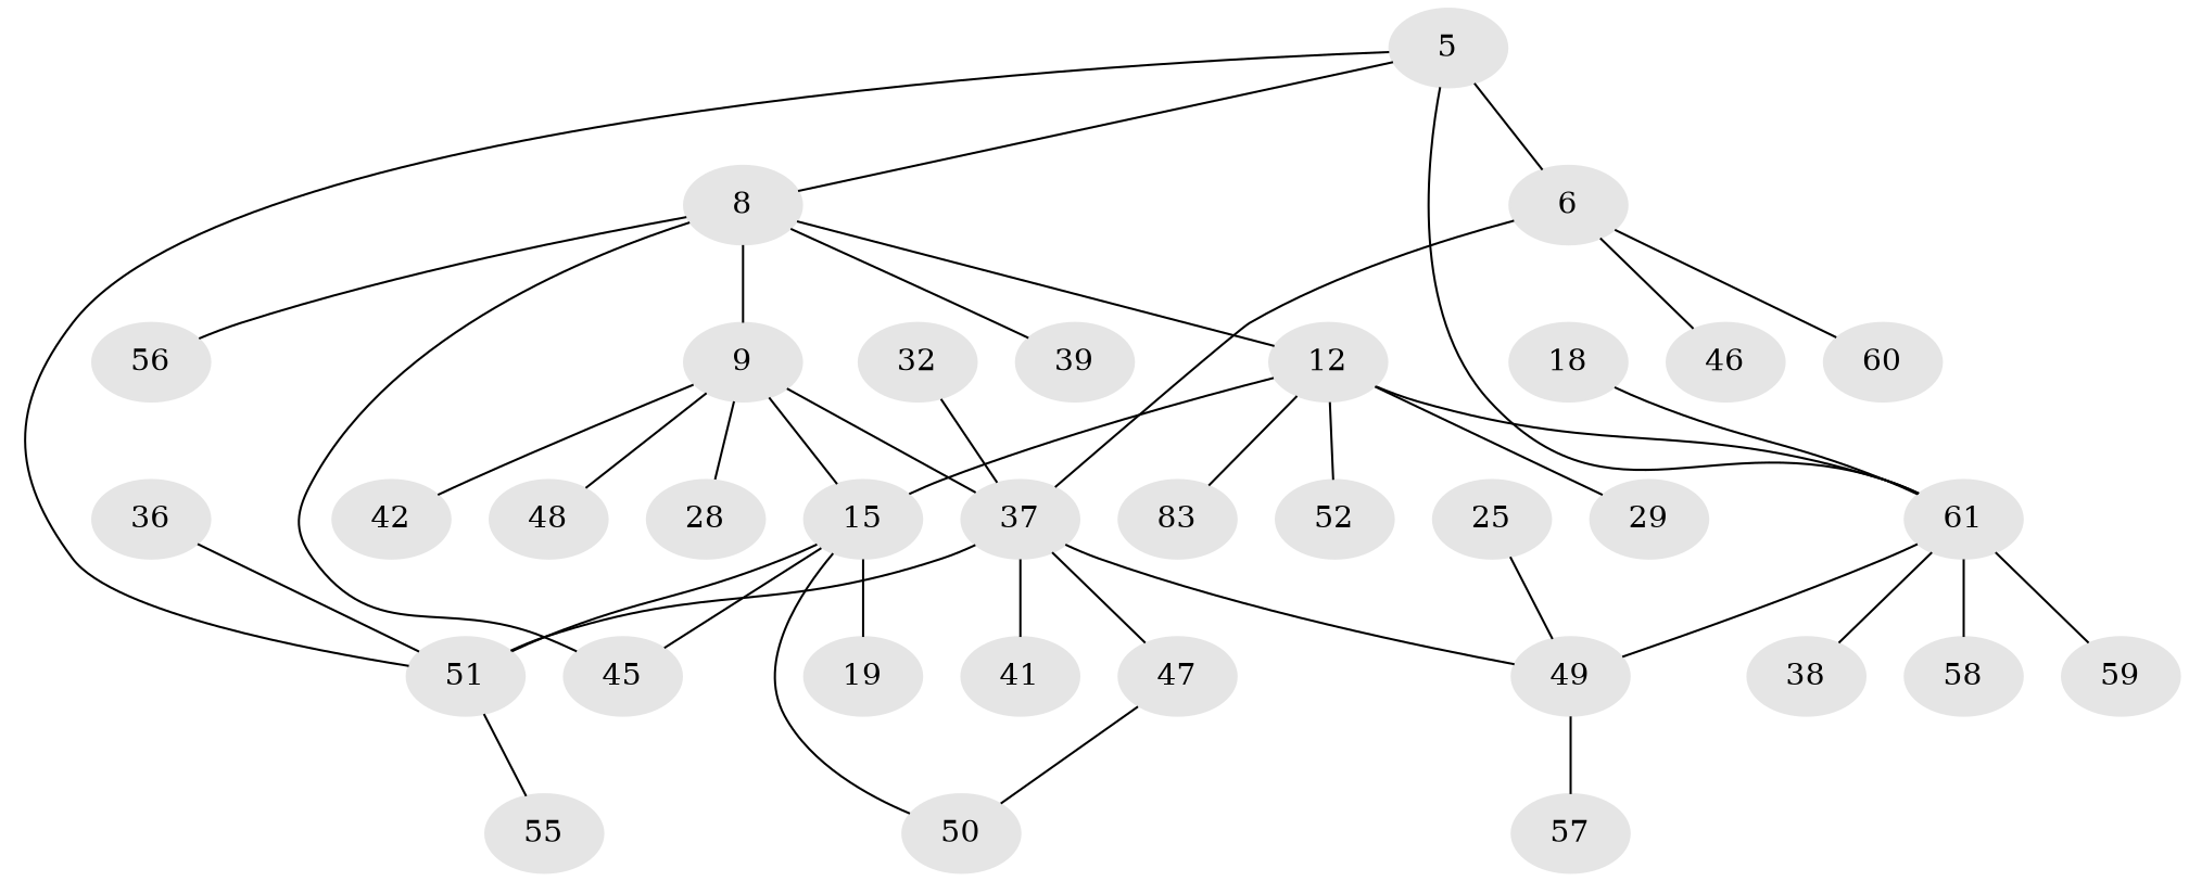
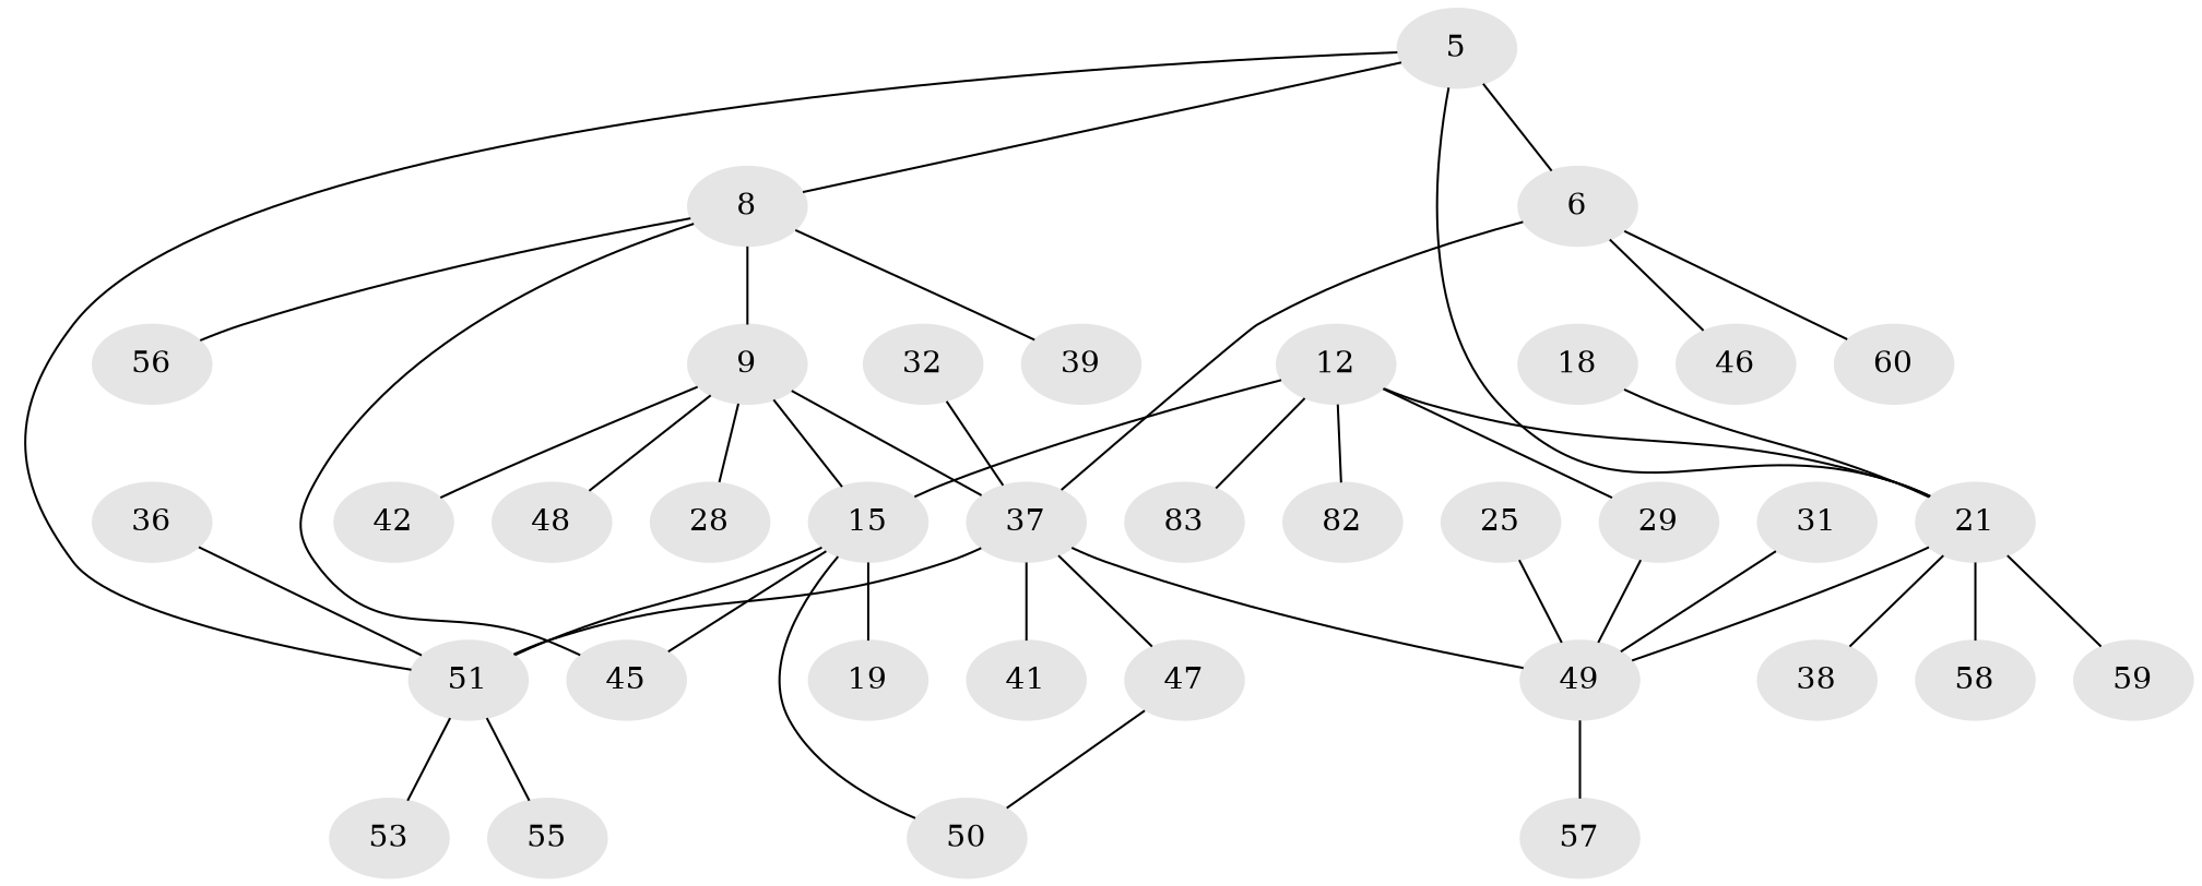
  graph {
    node [color=gray90 style=filled]
    5 [super="+4"]
    6
    8 [super="+7"]
-   21 [super="+11" label=61]
+   21 [super="+11"]
    51 [super="+14"]
    37 [super="+27+2"]
    46
    60
    9
    12 [super="+10"]
    39
    45 [super="+44"]
    56 [super="+40"]
    38
    49 [super="+22+30+43+3"]
    58
    59
+   53 [super="+26"]
    55 [super="+54"]
    41
    47
    15 [super="+13"]
    28
    42
    48
    n26 [label=83]
    29
-   52
+   52 [label=82]
    19
    50
    18
    57
    25
+   31
    32
    36
    5 -- 6 [weight=2]
    5 -- 8
    5 -- 21
    5 -- 51
    6 -- 37
    6 -- 46
    6 -- 60
    8 -- 9 [weight=2]
-   8 -- 12
    8 -- 39
    8 -- 45
    8 -- 56
    21 -- 38
    21 -- 49
    21 -- 58
    21 -- 59
+   51 -- 53
    51 -- 55
    37 -- 51
    37 -- 49 [weight=2]
    37 -- 41
    37 -- 47 [weight=2]
    9 -- 37
    9 -- 15
    9 -- 28
    9 -- 42
    9 -- 48
    12 -- 21 [weight=2]
    12 -- 15
    12 -- n26
    12 -- 29
    12 -- 52
    49 -- 57
    47 -- 50
    15 -- 51 [weight=2]
    15 -- 45
    15 -- 19
    15 -- 50
+   29 -- 49
    18 -- 21
    25 -- 49
+   31 -- 49
    32 -- 37
    36 -- 51
  }
